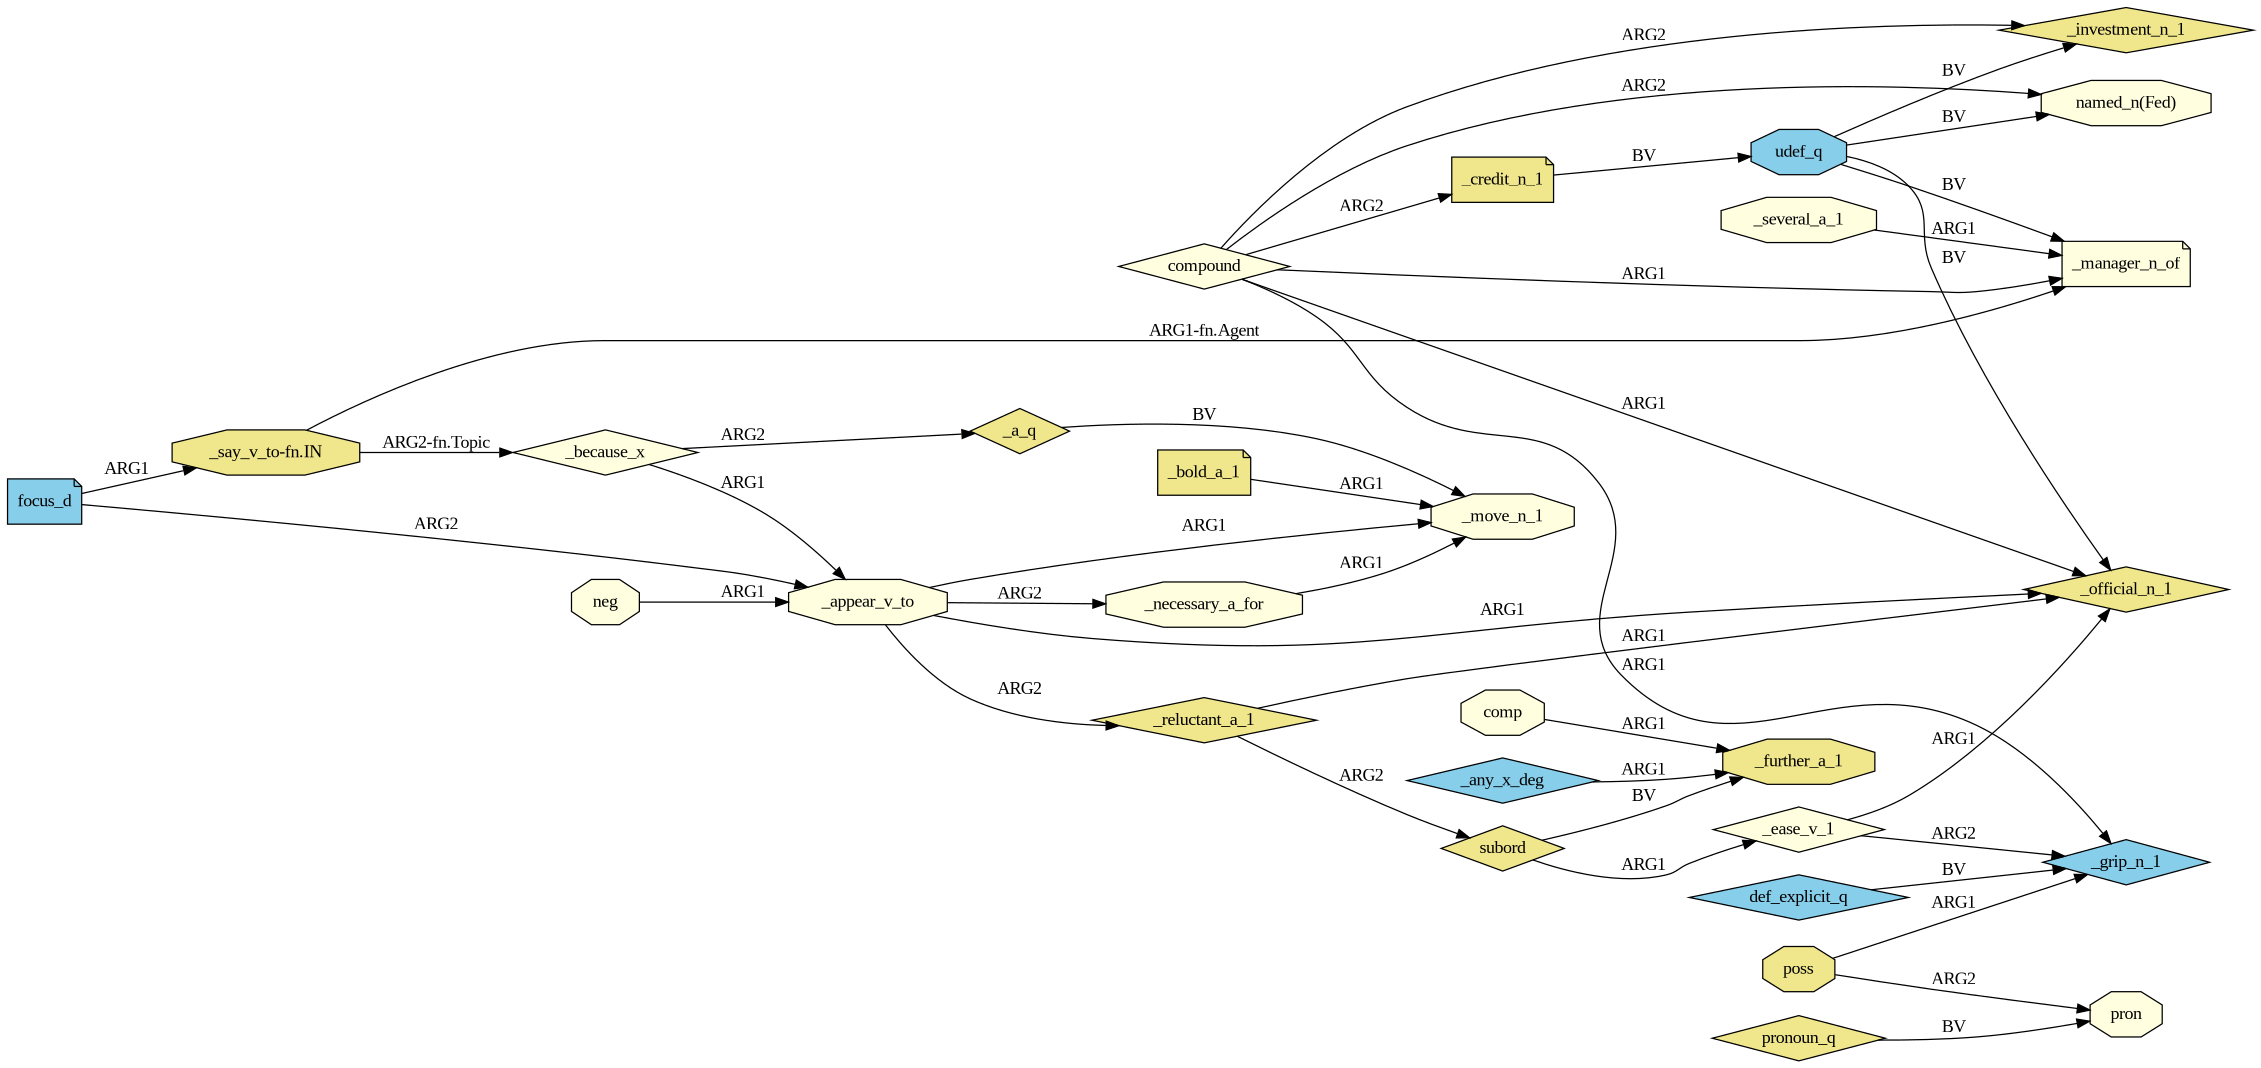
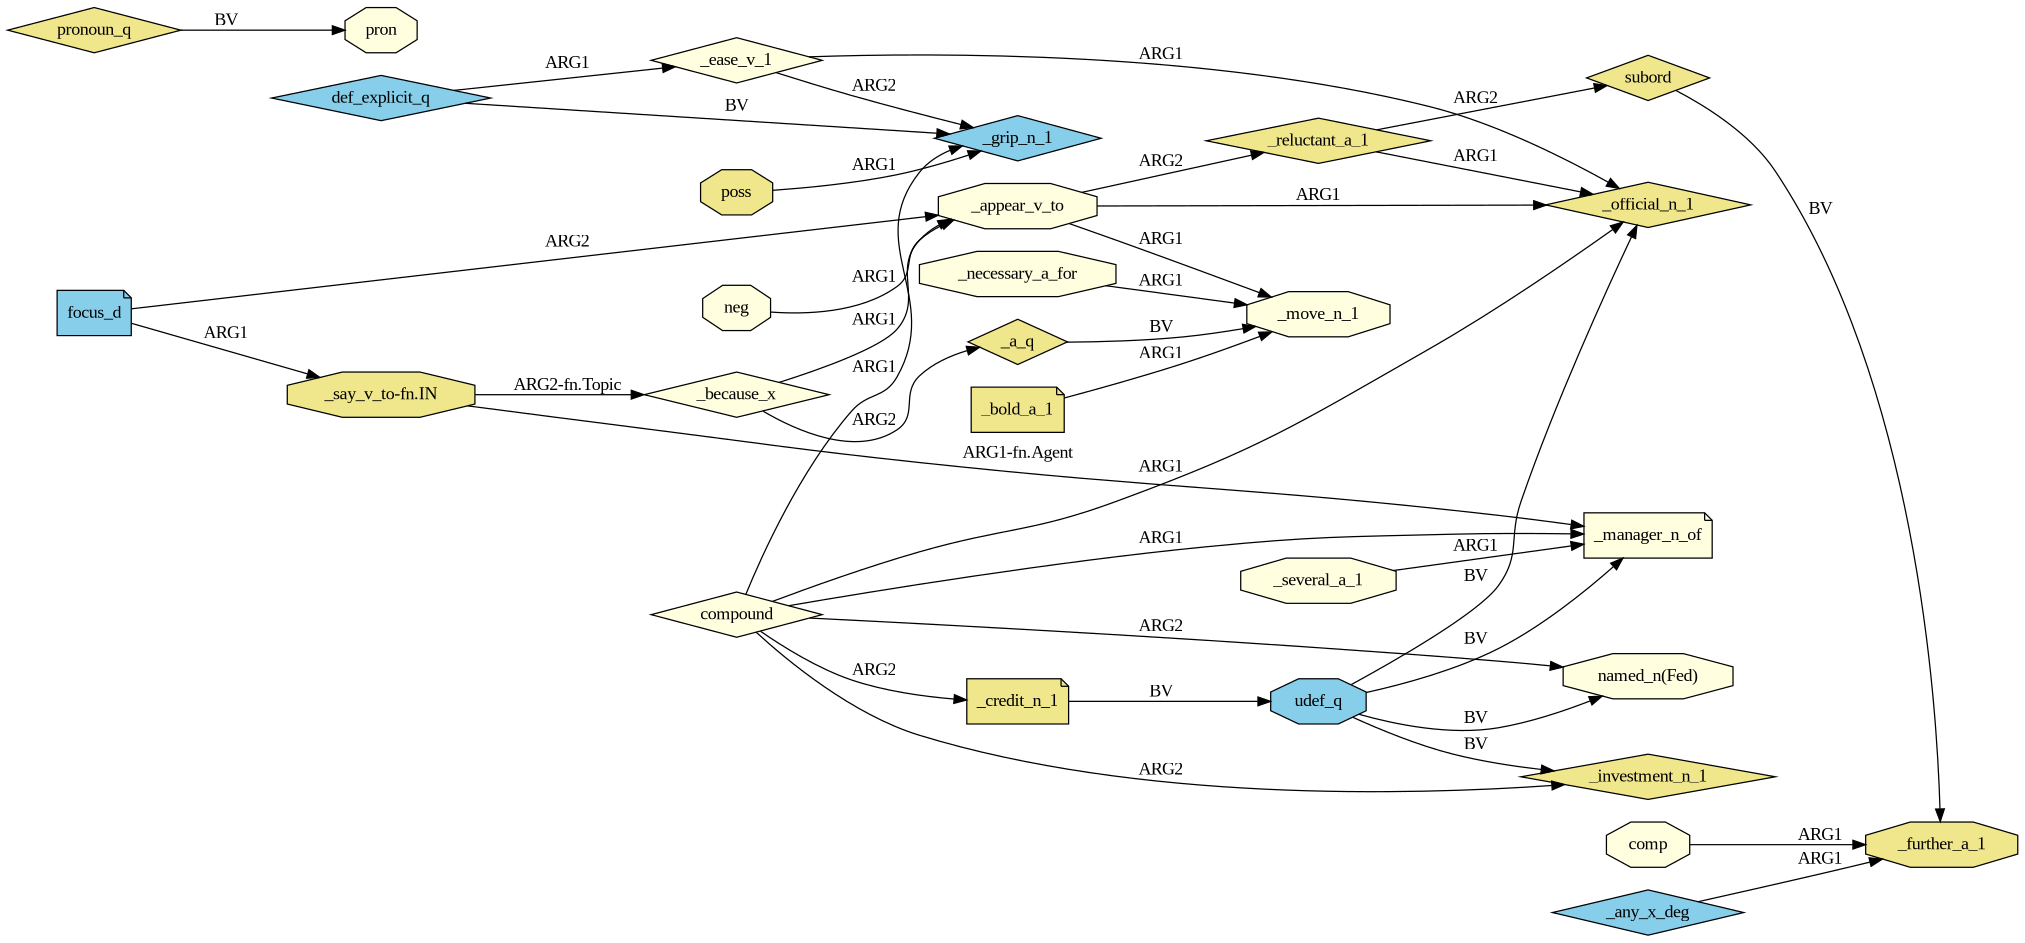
  digraph {
    fontname="Liberation Serif"
    rankdir=LR
    node [fillcolor=lightyellow fontname="Liberation Serif" shape=diamond style=filled]
    edge [fontname="Liberation Serif"]
    _reluctant_a_1 [fillcolor=khaki]
    _official_n_1 [fillcolor=khaki]
    subord [fillcolor=khaki]
    _ease_v_1
    _further_a_1 [fillcolor=khaki shape=octagon]
    _necessary_a_for [shape=octagon]
    _move_n_1 [shape=octagon]
    compound
    _manager_n_of [shape=note]
    _credit_n_1 [fillcolor=khaki shape=note]
    "named_n(Fed)" [shape=octagon]
    _investment_n_1 [fillcolor=khaki]
    _grip_n_1 [fillcolor=skyblue]
    udef_q [fillcolor=skyblue shape=octagon]
    poss [fillcolor=khaki shape=octagon]
    pron [shape=octagon]
    _several_a_1 [shape=octagon]
    "_say_v_to-fn.IN" [fillcolor=khaki shape=octagon]
    _because_x
    _appear_v_to [shape=octagon]
    _a_q [fillcolor=khaki]
    focus_d [fillcolor=skyblue shape=note]
    neg [shape=octagon]
    pronoun_q [fillcolor=khaki]
    def_explicit_q [fillcolor=skyblue]
    comp [shape=octagon]
    _any_x_deg [fillcolor=skyblue]
    _bold_a_1 [fillcolor=khaki shape=note]
    _reluctant_a_1 -> _official_n_1 [label=ARG1]
    _reluctant_a_1 -> subord [label=ARG2]
-   subord -> _ease_v_1 [label=ARG1]
+   def_explicit_q -> _ease_v_1 [label=ARG1]
    subord -> _further_a_1 [label=BV]
    _ease_v_1 -> _official_n_1 [label=ARG1]
    _ease_v_1 -> _grip_n_1 [label=ARG2]
    _necessary_a_for -> _move_n_1 [label=ARG1]
    compound -> _official_n_1 [label=ARG1]
    compound -> _manager_n_of [label=ARG1]
    compound -> _credit_n_1 [label=ARG2]
    compound -> "named_n(Fed)" [label=ARG2]
    compound -> _investment_n_1 [label=ARG2]
    compound -> _grip_n_1 [label=ARG1]
    _credit_n_1 -> udef_q [label=BV]
    udef_q -> _official_n_1 [label=BV]
    udef_q -> _manager_n_of [label=BV]
    udef_q -> "named_n(Fed)" [label=BV]
    udef_q -> _investment_n_1 [label=BV]
    poss -> _grip_n_1 [label=ARG1]
-   poss -> pron [label=ARG2]
    _several_a_1 -> _manager_n_of [label=ARG1]
    "_say_v_to-fn.IN" -> _manager_n_of [label="ARG1-fn.Agent"]
    "_say_v_to-fn.IN" -> _because_x [label="ARG2-fn.Topic"]
    _because_x -> _appear_v_to [label=ARG1]
    _because_x -> _a_q [label=ARG2]
    _appear_v_to -> _reluctant_a_1 [label=ARG2]
    _appear_v_to -> _official_n_1 [label=ARG1]
-   _appear_v_to -> _necessary_a_for [label=ARG2]
    _appear_v_to -> _move_n_1 [label=ARG1]
    _a_q -> _move_n_1 [label=BV]
    focus_d -> "_say_v_to-fn.IN" [label=ARG1]
    focus_d -> _appear_v_to [label=ARG2]
    neg -> _appear_v_to [label=ARG1]
    pronoun_q -> pron [label=BV]
    def_explicit_q -> _grip_n_1 [label=BV]
    comp -> _further_a_1 [label=ARG1]
    _any_x_deg -> _further_a_1 [label=ARG1]
    _bold_a_1 -> _move_n_1 [label=ARG1]
  }
